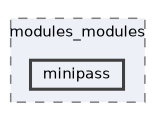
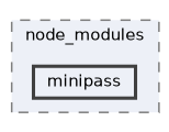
  digraph {
    compound=true
    rankdir=LR
    n1 [color=grey25 fillcolor="#edf0f7" fontname=Helvetica fontsize=10 height=0.2 label=minipass shape=box style="filled,bold" width=0.4]
    subgraph cluster_1 {
      bgcolor="#edf0f7"
      fontname=Helvetica
      fontsize=10
-     label=modules_modules
+     label=node_modules
      pencolor=grey50
      style="filled,dashed"
      n1
    }
  }
